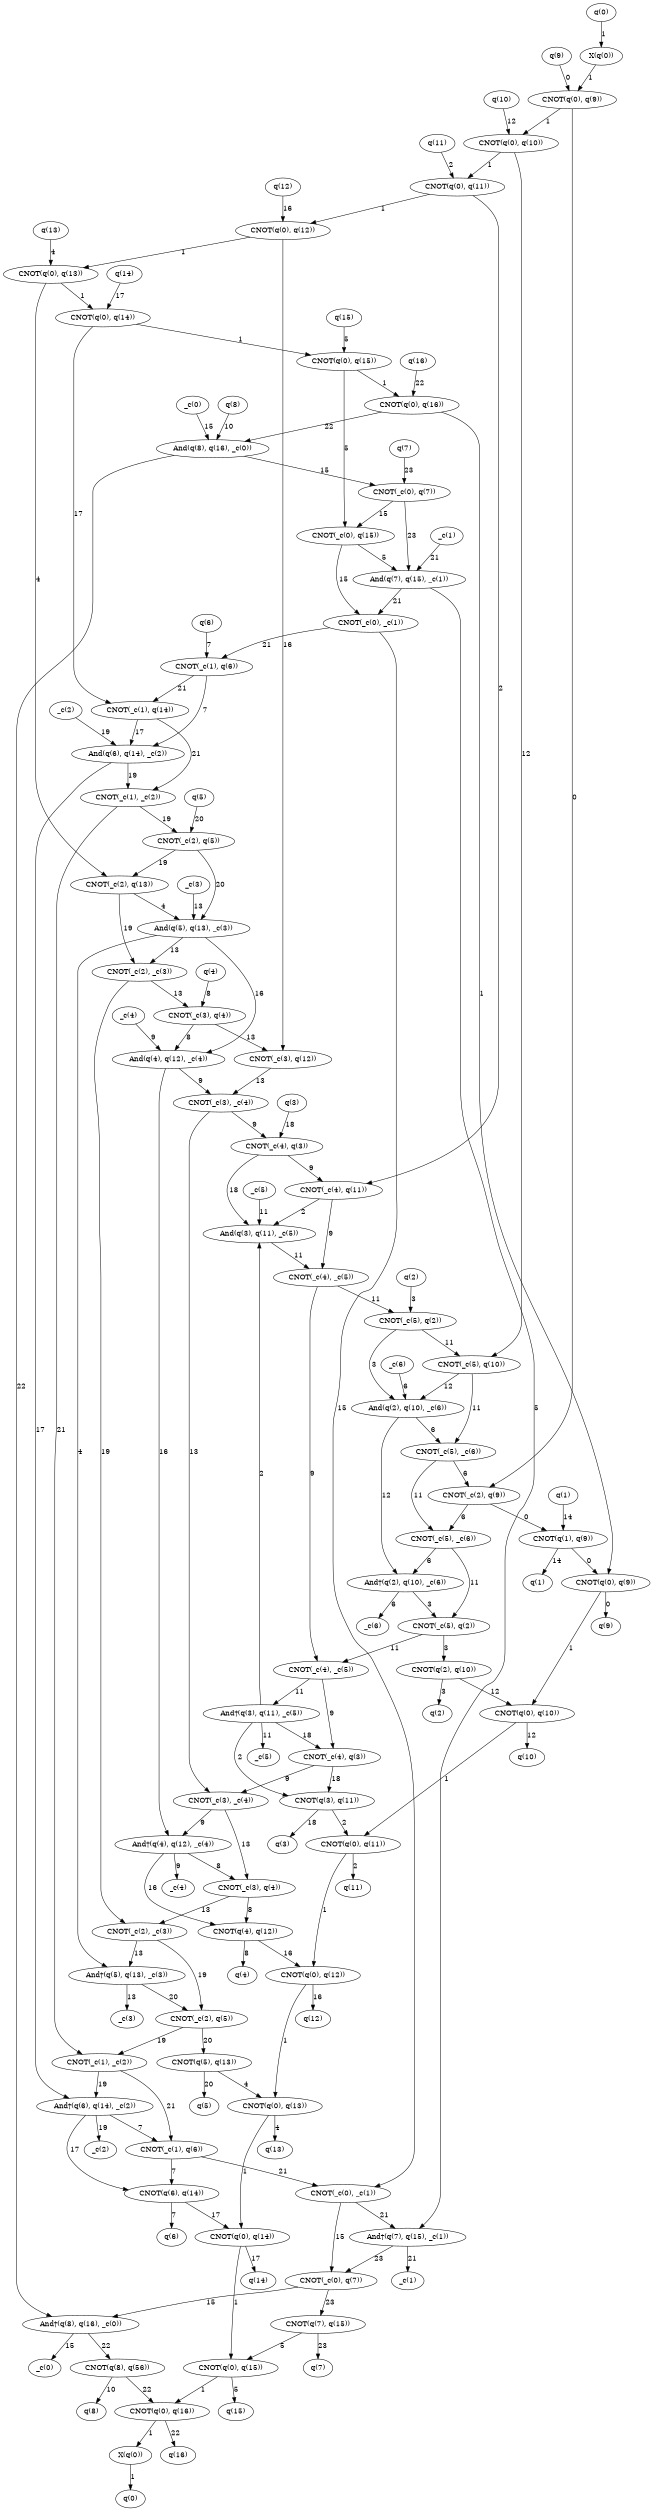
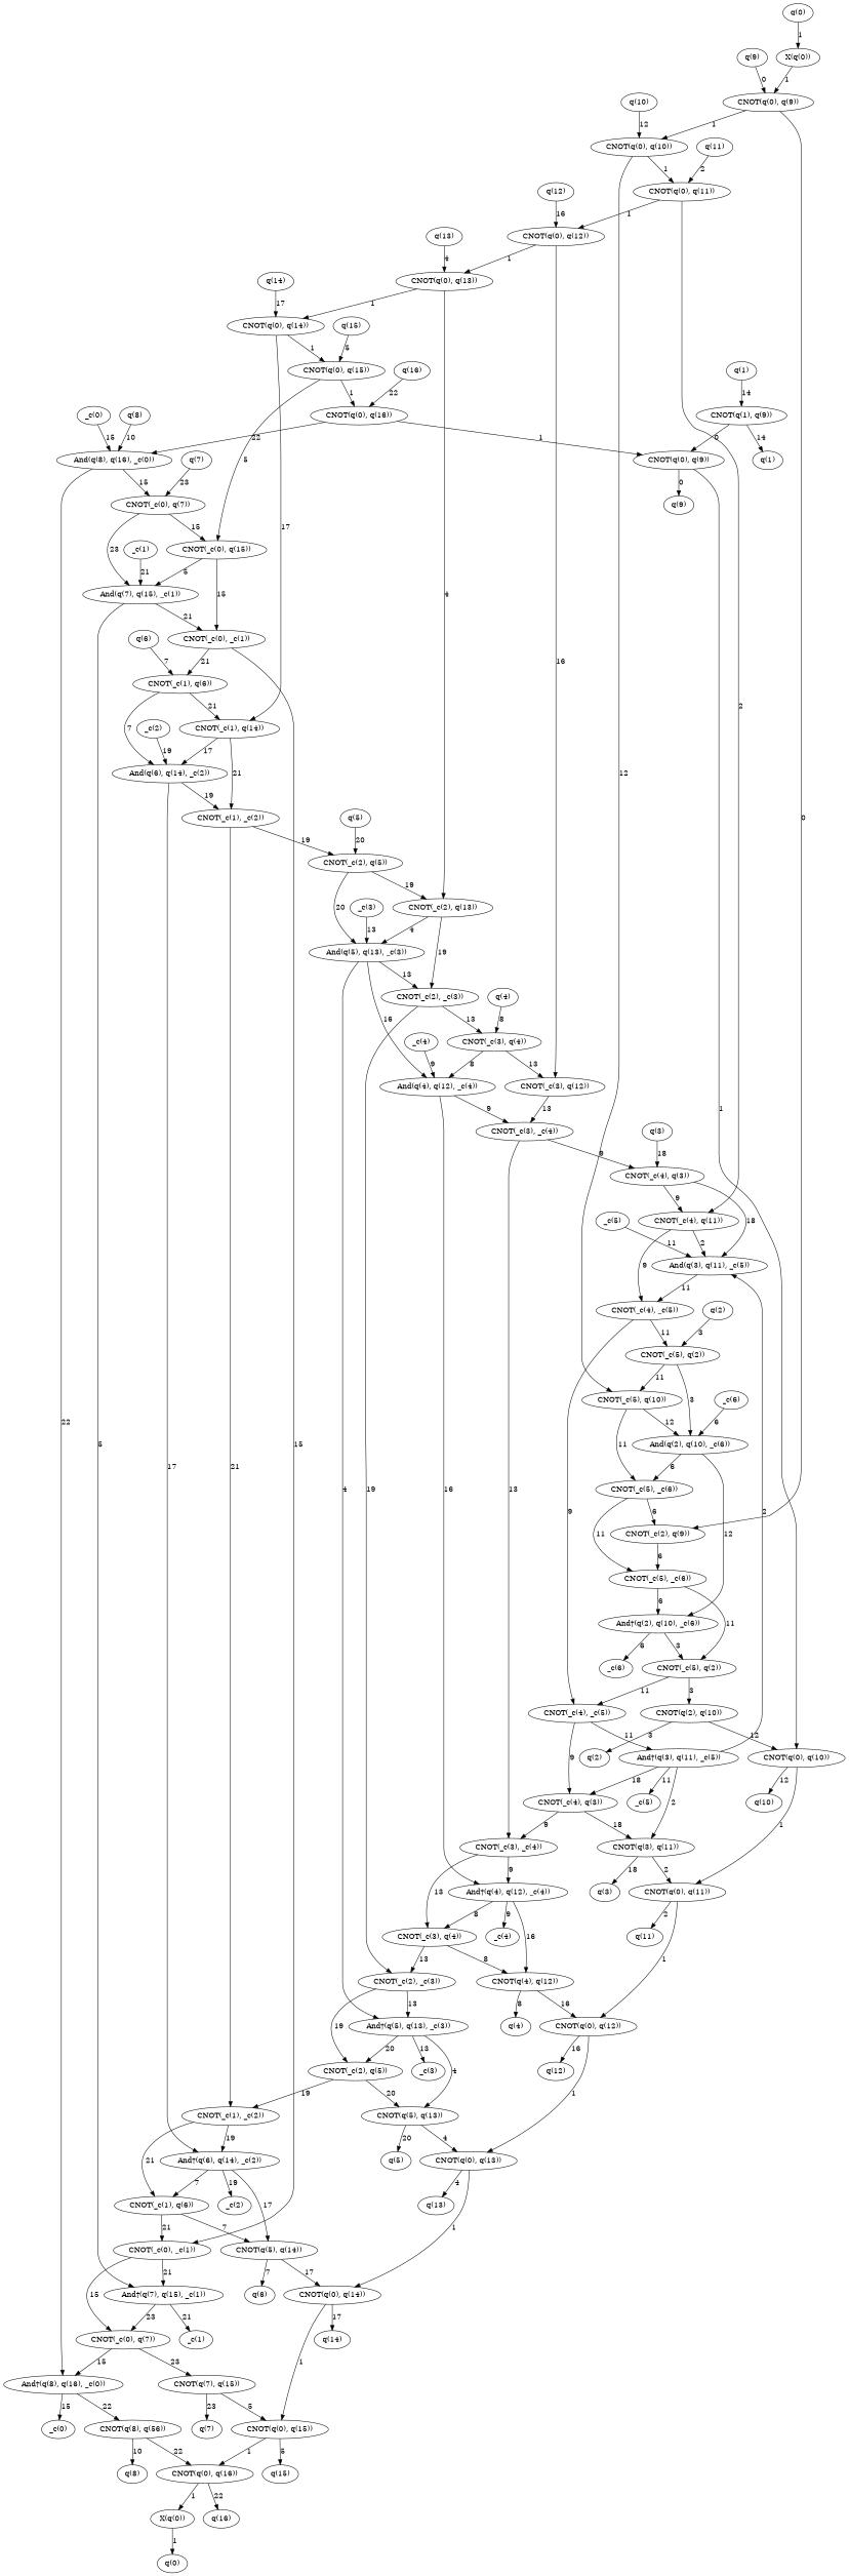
  strict digraph {
    node [matrix="[[0, 1], [1, 0]]" qubits=1]
    n1 [ancilla=False label="q(9)" matrix=None qubits=0]
    n2 [label="CNOT(q(0), q(9))" qubits="1,0"]
    n3 [label="CNOT(q(0), q(10))" qubits="1,12"]
    n4 [label="CNOT(_c(2), q(9))" qubits="6,0"]
    n5 [ancilla=False label="q(0)" matrix=None]
    n6 [label="X(q(0))"]
    n7 [ancilla=False label="q(11)" matrix=None qubits=2]
    n8 [label="CNOT(q(0), q(11))" qubits="1,2"]
    n9 [label="CNOT(q(0), q(12))" qubits="1,16"]
    n10 [label="CNOT(_c(4), q(11))" qubits="9,2"]
    n11 [ancilla=False label="q(2)" matrix=None qubits=3]
    n12 [label="CNOT(_c(5), q(2))" qubits="11,3"]
    n13 [label="And(q(2), q(10), _c(6))" qubits="3,12,6"]
    n14 [label="CNOT(_c(5), q(10))" qubits="11,12"]
    n15 [ancilla=False label="q(13)" matrix=None qubits=4]
    n16 [label="CNOT(q(0), q(13))" qubits="1,4"]
    n17 [label="CNOT(q(0), q(14))" qubits="1,17"]
    n18 [label="CNOT(_c(2), q(13))" qubits="19,4"]
    n19 [ancilla=False label="q(15)" matrix=None qubits=5]
    n20 [label="CNOT(q(0), q(15))" qubits="1,5"]
    n21 [label="CNOT(q(0), q(16))" qubits="1,22"]
    n22 [label="CNOT(_c(0), q(15))" qubits="15,5"]
    n23 [ancilla=True label="_c(6)" matrix=None qubits=6]
    n24 [label="CNOT(_c(5), _c(6))" qubits="11,6"]
    n25 [label="And†(q(2), q(10), _c(6))" qubits="3,12,6"]
    n26 [ancilla=False label="q(6)" matrix=None qubits=7]
    n27 [label="CNOT(_c(1), q(6))" qubits="21,7"]
    n28 [label="And(q(6), q(14), _c(2))" qubits="7,17,19"]
    n29 [label="CNOT(_c(1), q(14))" qubits="21,17"]
    n30 [ancilla=False label="q(4)" matrix=None qubits=8]
    n31 [label="CNOT(_c(3), q(4))" qubits="13,8"]
    n32 [label="And(q(4), q(12), _c(4))" qubits="8,16,9"]
    n33 [label="CNOT(_c(3), q(12))" qubits="13,16"]
    n34 [ancilla=True label="_c(4)" matrix=None qubits=9]
    n35 [label="CNOT(_c(3), _c(4))" qubits="13,9"]
    n36 [label="And†(q(4), q(12), _c(4))" qubits="8,16,9"]
    n37 [ancilla=False label="q(8)" matrix=None qubits=10]
    n38 [label="And(q(8), q(16), _c(0))" qubits="10,22,15"]
    n39 [label="CNOT(_c(0), q(7))" qubits="15,23"]
    n40 [label="And†(q(8), q(16), _c(0))" qubits="10,22,15"]
    n41 [ancilla=True label="_c(5)" matrix=None qubits=11]
    n42 [label="And(q(3), q(11), _c(5))" qubits="18,2,11"]
    n43 [label="CNOT(_c(4), _c(5))" qubits="9,11"]
    n44 [ancilla=False label="q(10)" matrix=None qubits=12]
    n45 [ancilla=True label="_c(3)" matrix=None qubits=13]
    n46 [label="And(q(5), q(13), _c(3))" qubits="20,4,13"]
    n47 [label="CNOT(_c(2), _c(3))" qubits="19,13"]
    n48 [label="And†(q(5), q(13), _c(3))" qubits="20,4,13"]
    n49 [ancilla=False label="q(1)" matrix=None qubits=14]
    n50 [label="CNOT(q(1), q(9))" qubits="14,0"]
    n51 [label="CNOT(q(0), q(9))" qubits="1,0"]
    n52 [ancilla=False label="q(1)" matrix=None qubits=14]
    n53 [ancilla=True label="_c(0)" matrix=None qubits=15]
    n54 [ancilla=False label="q(12)" matrix=None qubits=16]
    n55 [ancilla=False label="q(14)" matrix=None qubits=17]
    n56 [ancilla=False label="q(3)" matrix=None qubits=18]
    n57 [label="CNOT(_c(4), q(3))" qubits="9,18"]
    n58 [ancilla=True label="_c(2)" matrix=None qubits=19]
    n59 [label="CNOT(_c(1), _c(2))" qubits="21,19"]
    n60 [label="And†(q(6), q(14), _c(2))" qubits="7,17,19"]
    n61 [ancilla=False label="q(5)" matrix=None qubits=20]
    n62 [label="CNOT(_c(2), q(5))" qubits="19,20"]
    n63 [ancilla=True label="_c(1)" matrix=None qubits=21]
    n64 [label="And(q(7), q(15), _c(1))" qubits="23,5,21"]
    n65 [label="CNOT(_c(0), _c(1))" qubits="15,21"]
    n66 [label="And†(q(7), q(15), _c(1))" qubits="23,5,21"]
    n67 [ancilla=False label="q(16)" matrix=None qubits=22]
    n68 [ancilla=False label="q(7)" matrix=None qubits=23]
    n69 [label="CNOT(_c(5), _c(6))" qubits="11,6"]
    n70 [label="CNOT(q(0), q(10))" qubits="1,12"]
    n71 [ancilla=False label="q(9)" matrix=None qubits=0]
    n72 [label="CNOT(q(8), q(56))" qubits="10,22"]
    n73 [ancilla=True label="_c(0)" matrix=None qubits=15]
    n74 [label="CNOT(_c(0), _c(1))" qubits="15,21"]
    n75 [label="CNOT(_c(0), q(7))" qubits="15,23"]
    n76 [ancilla=True label="_c(1)" matrix=None qubits=21]
    n77 [label="CNOT(_c(1), _c(2))" qubits="21,19"]
    n78 [label="CNOT(_c(1), q(6))" qubits="21,7"]
-   n79 [label="CNOT(q(6), q(14))" qubits="7,17"]
+   n79 [label="CNOT(q(5), q(14))" qubits="7,17"]
    n80 [ancilla=True label="_c(2)" matrix=None qubits=19]
    n81 [label="CNOT(_c(2), _c(3))" qubits="19,13"]
    n82 [label="CNOT(_c(2), q(5))" qubits="19,20"]
    n83 [label="CNOT(q(5), q(13))" qubits="20,4"]
    n84 [ancilla=True label="_c(3)" matrix=None qubits=13]
    n85 [label="CNOT(_c(3), _c(4))" qubits="13,9"]
    n86 [label="CNOT(_c(3), q(4))" qubits="13,8"]
    n87 [label="CNOT(q(4), q(12))" qubits="8,16"]
    n88 [ancilla=True label="_c(4)" matrix=None qubits=9]
    n89 [label="CNOT(_c(4), _c(5))" qubits="9,11"]
    n90 [label="And†(q(3), q(11), _c(5))" qubits="18,2,11"]
    n91 [label="CNOT(_c(4), q(3))" qubits="9,18"]
    n92 [label="CNOT(q(3), q(11))" qubits="18,2"]
    n93 [ancilla=True label="_c(5)" matrix=None qubits=11]
    n94 [label="CNOT(_c(5), q(2))" qubits="11,3"]
    n95 [ancilla=True label="_c(6)" matrix=None qubits=6]
    n96 [label="CNOT(q(2), q(10))" qubits="3,12"]
    n97 [ancilla=False label="q(2)" matrix=None qubits=3]
    n98 [label="CNOT(q(0), q(11))" qubits="1,2"]
    n99 [ancilla=False label="q(10)" matrix=None qubits=12]
    n100 [ancilla=False label="q(3)" matrix=None qubits=18]
    n101 [label="CNOT(q(0), q(12))" qubits="1,16"]
    n102 [ancilla=False label="q(11)" matrix=None qubits=2]
    n103 [ancilla=False label="q(4)" matrix=None qubits=8]
    n104 [label="CNOT(q(0), q(13))" qubits="1,4"]
    n105 [ancilla=False label="q(12)" matrix=None qubits=16]
    n106 [ancilla=False label="q(5)" matrix=None qubits=20]
    n107 [label="CNOT(q(0), q(14))" qubits="1,17"]
    n108 [ancilla=False label="q(13)" matrix=None qubits=4]
    n109 [ancilla=False label="q(6)" matrix=None qubits=7]
    n110 [label="CNOT(q(0), q(15))" qubits="1,5"]
    n111 [ancilla=False label="q(14)" matrix=None qubits=17]
    n112 [label="CNOT(q(7), q(15))" qubits="23,5"]
    n113 [ancilla=False label="q(7)" matrix=None qubits=23]
    n114 [label="CNOT(q(0), q(16))" qubits="1,22"]
    n115 [ancilla=False label="q(15)" matrix=None qubits=5]
    n116 [ancilla=False label="q(8)" matrix=None qubits=10]
    n117 [label="X(q(0))"]
    n118 [ancilla=False label="q(16)" matrix=None qubits=22]
    n119 [ancilla=False label="q(0)" matrix=None]
    n1 -> n2 [label=0]
    n2 -> n3 [label=1]
    n2 -> n4 [label=0]
    n3 -> n8 [label=1]
    n3 -> n14 [label=12]
-   n4 -> n50 [label=0]
    n4 -> n69 [label=6]
    n5 -> n6 [label=1]
    n6 -> n2 [label=1]
    n7 -> n8 [label=2]
    n8 -> n9 [label=1]
    n8 -> n10 [label=2]
    n9 -> n16 [label=1]
    n9 -> n33 [label=16]
    n10 -> n42 [label=2]
    n10 -> n43 [label=9]
    n11 -> n12 [label=3]
    n12 -> n13 [label=3]
    n12 -> n14 [label=11]
    n13 -> n24 [label=6]
    n13 -> n25 [label=12]
    n14 -> n13 [label=12]
    n14 -> n24 [label=11]
    n15 -> n16 [label=4]
    n16 -> n17 [label=1]
    n16 -> n18 [label=4]
    n17 -> n20 [label=1]
    n17 -> n29 [label=17]
    n18 -> n46 [label=4]
    n18 -> n47 [label=19]
    n19 -> n20 [label=5]
    n20 -> n21 [label=1]
    n20 -> n22 [label=5]
    n21 -> n38 [label=22]
    n21 -> n51 [label=1]
    n22 -> n64 [label=5]
    n22 -> n65 [label=15]
    n23 -> n13 [label=6]
    n24 -> n4 [label=6]
    n24 -> n69 [label=11]
    n25 -> n94 [label=3]
    n25 -> n95 [label=6]
    n26 -> n27 [label=7]
    n27 -> n28 [label=7]
    n27 -> n29 [label=21]
    n28 -> n59 [label=19]
    n28 -> n60 [label=17]
    n29 -> n28 [label=17]
    n29 -> n59 [label=21]
    n30 -> n31 [label=8]
    n31 -> n32 [label=8]
    n31 -> n33 [label=13]
    n32 -> n35 [label=9]
    n32 -> n36 [label=16]
    n33 -> n35 [label=13]
    n34 -> n32 [label=9]
    n35 -> n57 [label=9]
    n35 -> n85 [label=13]
    n36 -> n86 [label=8]
    n36 -> n87 [label=16]
    n36 -> n88 [label=9]
    n37 -> n38 [label=10]
    n38 -> n39 [label=15]
    n38 -> n40 [label=22]
    n39 -> n22 [label=15]
    n39 -> n64 [label=23]
    n40 -> n72 [label=22]
    n40 -> n73 [label=15]
    n41 -> n42 [label=11]
    n42 -> n43 [label=11]
    n43 -> n12 [label=11]
    n43 -> n89 [label=9]
    n44 -> n3 [label=12]
    n45 -> n46 [label=13]
    n46 -> n32 [label=16]
    n46 -> n47 [label=13]
    n46 -> n48 [label=4]
    n47 -> n31 [label=13]
    n47 -> n81 [label=19]
    n48 -> n82 [label=20]
+   n48 -> n83 [label=4]
    n48 -> n84 [label=13]
    n49 -> n50 [label=14]
    n50 -> n51 [label=0]
    n50 -> n52 [label=14]
    n51 -> n70 [label=1]
    n51 -> n71 [label=0]
    n53 -> n38 [label=15]
    n54 -> n9 [label=16]
    n55 -> n17 [label=17]
    n56 -> n57 [label=18]
    n57 -> n10 [label=9]
    n57 -> n42 [label=18]
    n58 -> n28 [label=19]
    n59 -> n62 [label=19]
    n59 -> n77 [label=21]
    n60 -> n78 [label=7]
    n60 -> n79 [label=17]
    n60 -> n80 [label=19]
    n61 -> n62 [label=20]
    n62 -> n18 [label=19]
    n62 -> n46 [label=20]
    n63 -> n64 [label=21]
    n64 -> n65 [label=21]
    n64 -> n66 [label=5]
    n65 -> n27 [label=21]
    n65 -> n74 [label=15]
    n66 -> n75 [label=23]
    n66 -> n76 [label=21]
    n67 -> n21 [label=22]
    n68 -> n39 [label=23]
    n69 -> n25 [label=6]
    n69 -> n94 [label=11]
    n70 -> n98 [label=1]
    n70 -> n99 [label=12]
    n72 -> n114 [label=22]
    n72 -> n116 [label=10]
    n74 -> n66 [label=21]
    n74 -> n75 [label=15]
    n75 -> n40 [label=15]
    n75 -> n112 [label=23]
    n77 -> n60 [label=19]
    n77 -> n78 [label=21]
    n78 -> n74 [label=21]
    n78 -> n79 [label=7]
    n79 -> n107 [label=17]
    n79 -> n109 [label=7]
    n81 -> n48 [label=13]
    n81 -> n82 [label=19]
    n82 -> n77 [label=19]
    n82 -> n83 [label=20]
    n83 -> n104 [label=4]
    n83 -> n106 [label=20]
    n85 -> n36 [label=9]
    n85 -> n86 [label=13]
    n86 -> n81 [label=13]
    n86 -> n87 [label=8]
    n87 -> n101 [label=16]
    n87 -> n103 [label=8]
    n89 -> n90 [label=11]
    n89 -> n91 [label=9]
    n90 -> n42 [label=2]
    n90 -> n91 [label=18]
    n90 -> n92 [label=2]
    n90 -> n93 [label=11]
    n91 -> n85 [label=9]
    n91 -> n92 [label=18]
    n92 -> n98 [label=2]
    n92 -> n100 [label=18]
    n94 -> n89 [label=11]
    n94 -> n96 [label=3]
    n96 -> n70 [label=12]
    n96 -> n97 [label=3]
    n98 -> n101 [label=1]
    n98 -> n102 [label=2]
    n101 -> n104 [label=1]
    n101 -> n105 [label=16]
    n104 -> n107 [label=1]
    n104 -> n108 [label=4]
    n107 -> n110 [label=1]
    n107 -> n111 [label=17]
    n110 -> n114 [label=1]
    n110 -> n115 [label=5]
    n112 -> n110 [label=5]
    n112 -> n113 [label=23]
    n114 -> n117 [label=1]
    n114 -> n118 [label=22]
    n117 -> n119 [label=1]
  }
